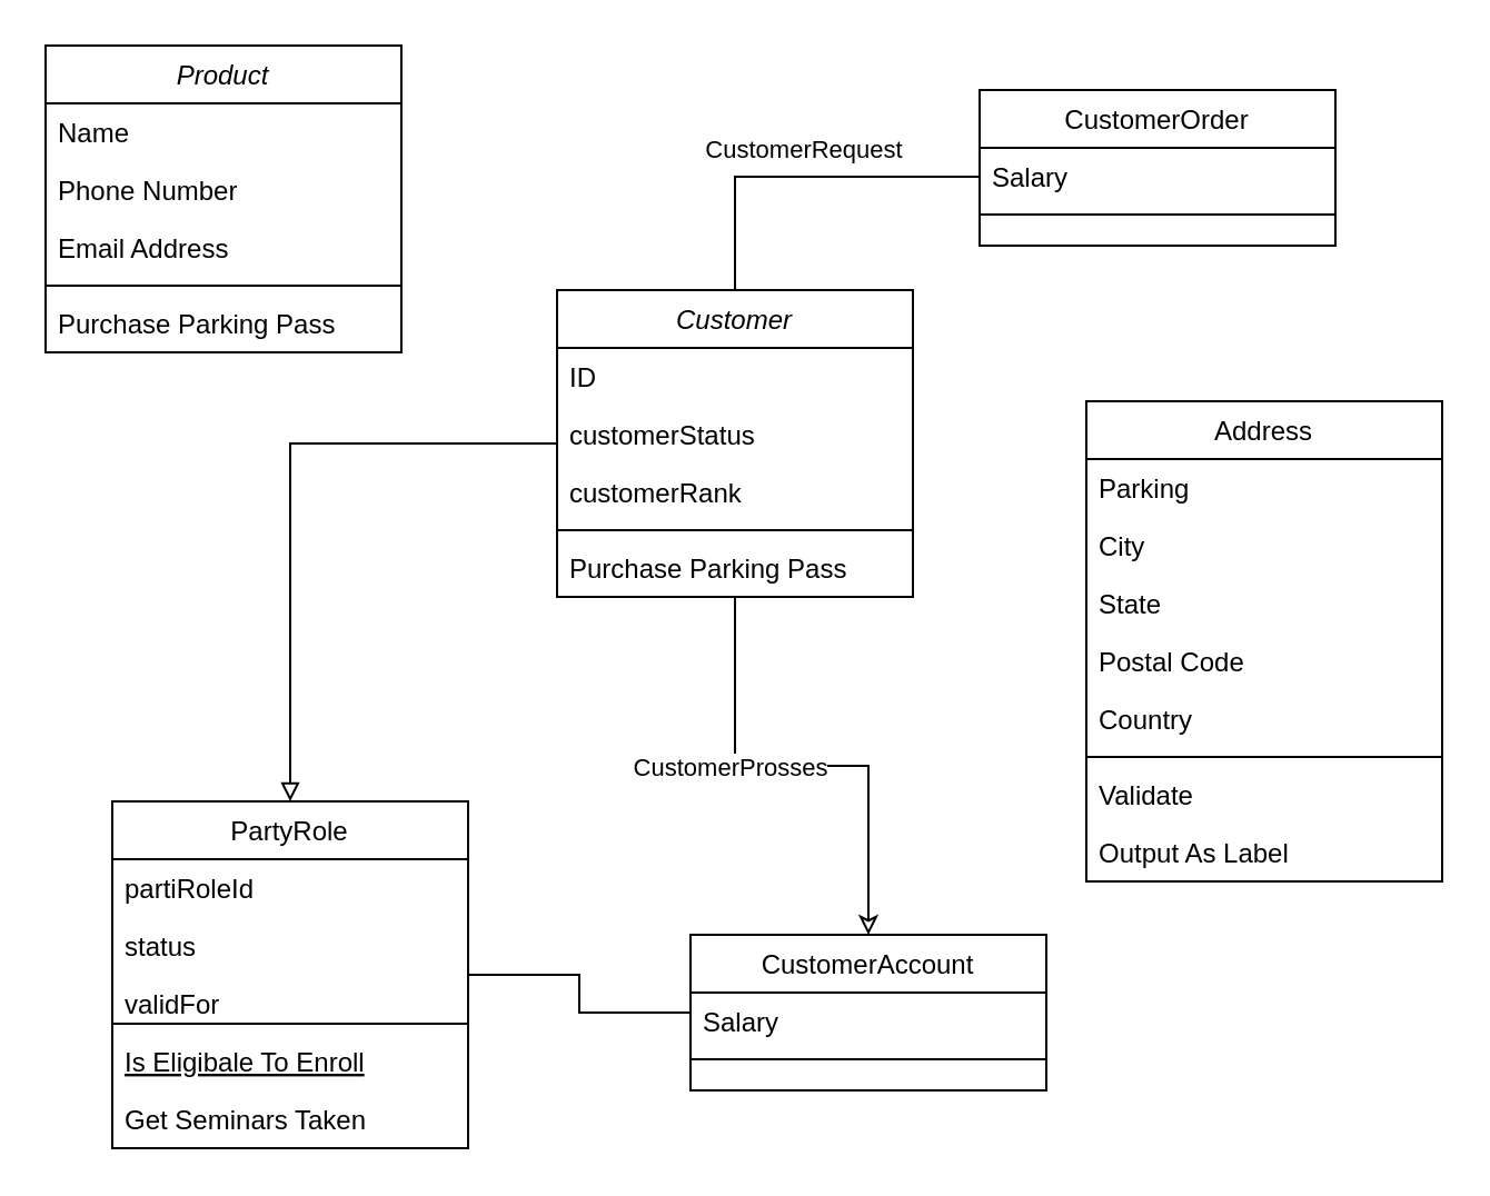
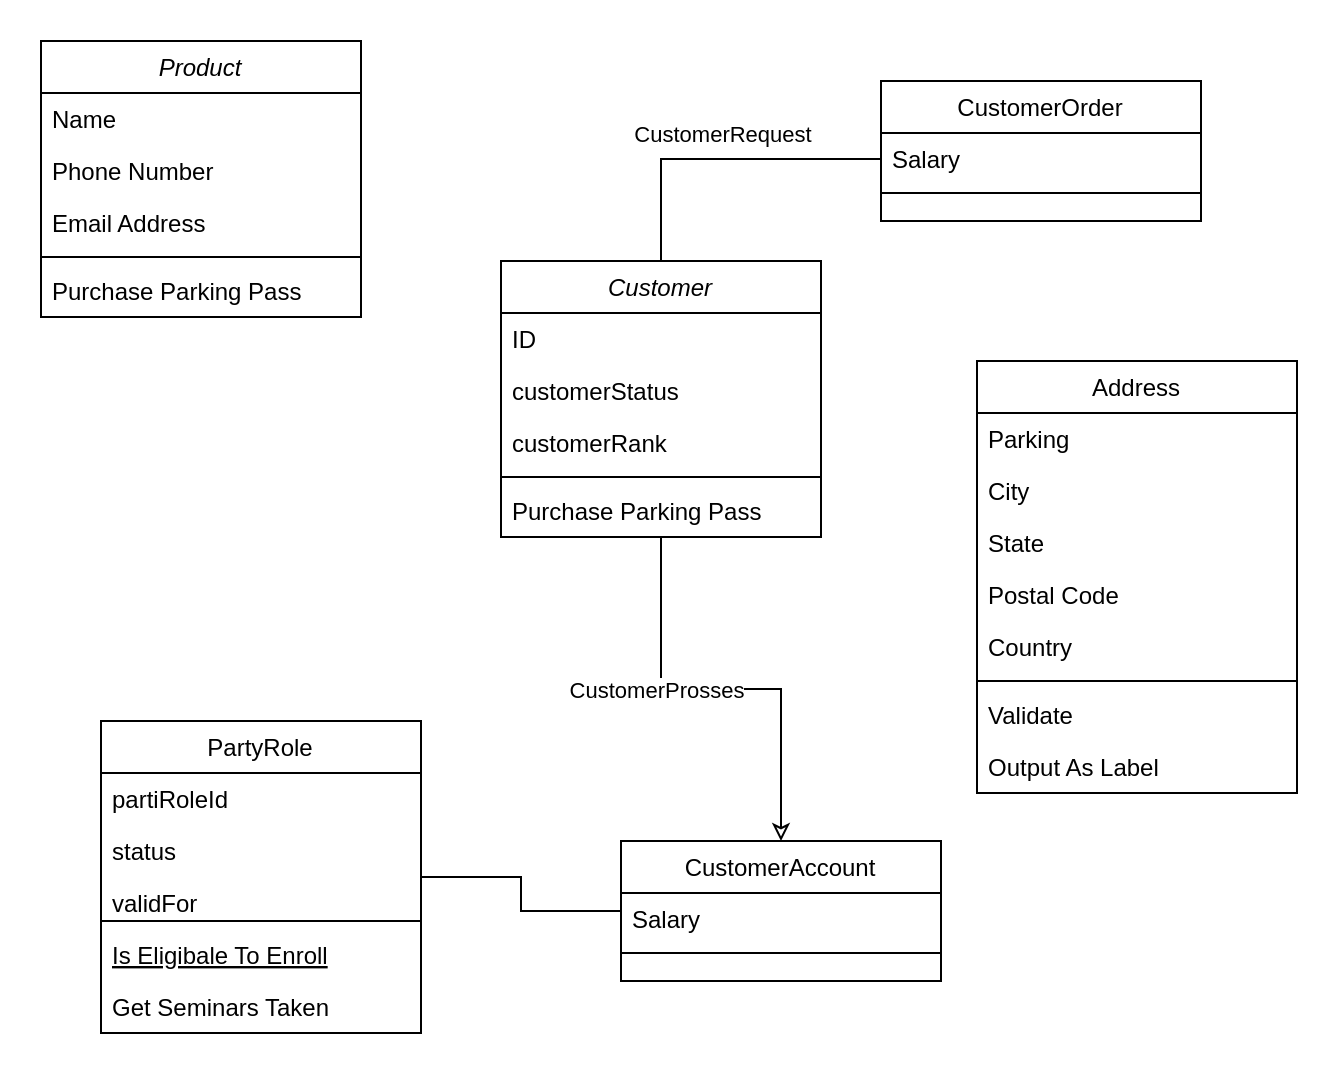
  <mxCell id="0" />
  <mxCell id="1" parent="0" />
- <mxCell id="2" style="edgeStyle=orthogonalEdgeStyle;rounded=0;orthogonalLoop=1;jettySize=auto;html=1;endArrow=block;endFill=0;" edge="1" parent="1" source="5" target="11"><mxGeometry relative="1" as="geometry" /></mxCell>
  <mxCell id="3" style="edgeStyle=orthogonalEdgeStyle;rounded=0;orthogonalLoop=1;jettySize=auto;html=1;endArrow=classic;endFill=0;" edge="1" parent="1" source="5" target="19"><mxGeometry relative="1" as="geometry" /></mxCell>
  <mxCell id="4" value="CustomerProsses" style="edgeLabel;html=1;align=center;verticalAlign=middle;resizable=0;points=[];" vertex="1" connectable="0" parent="3"><mxGeometry x="-0.283" y="-3" relative="1" as="geometry"><mxPoint x="-3" y="-3" as="offset" /></mxGeometry></mxCell>
  <mxCell id="5" value="Customer" style="swimlane;fontStyle=2;align=center;verticalAlign=top;childLayout=stackLayout;horizontal=1;startSize=26;horizontalStack=0;resizeParent=1;resizeLast=0;collapsible=1;marginBottom=0;rounded=0;shadow=0;strokeWidth=1;" parent="1" vertex="1"><mxGeometry x="250" y="130" width="160" height="138" as="geometry"><mxRectangle x="230" y="140" width="160" height="26" as="alternateBounds" /></mxGeometry></mxCell>
  <mxCell id="6" value="ID" style="text;align=left;verticalAlign=top;spacingLeft=4;spacingRight=4;overflow=hidden;rotatable=0;points=[[0,0.5],[1,0.5]];portConstraint=eastwest;" parent="5" vertex="1"><mxGeometry y="26" width="160" height="26" as="geometry" /></mxCell>
  <mxCell id="7" value="customerStatus" style="text;align=left;verticalAlign=top;spacingLeft=4;spacingRight=4;overflow=hidden;rotatable=0;points=[[0,0.5],[1,0.5]];portConstraint=eastwest;rounded=0;shadow=0;html=0;" parent="5" vertex="1"><mxGeometry y="52" width="160" height="26" as="geometry" /></mxCell>
  <mxCell id="8" value="customerRank" style="text;align=left;verticalAlign=top;spacingLeft=4;spacingRight=4;overflow=hidden;rotatable=0;points=[[0,0.5],[1,0.5]];portConstraint=eastwest;rounded=0;shadow=0;html=0;" parent="5" vertex="1"><mxGeometry y="78" width="160" height="26" as="geometry" /></mxCell>
  <mxCell id="9" value="" style="line;html=1;strokeWidth=1;align=left;verticalAlign=middle;spacingTop=-1;spacingLeft=3;spacingRight=3;rotatable=0;labelPosition=right;points=[];portConstraint=eastwest;" parent="5" vertex="1"><mxGeometry y="104" width="160" height="8" as="geometry" /></mxCell>
  <mxCell id="10" value="Purchase Parking Pass" style="text;align=left;verticalAlign=top;spacingLeft=4;spacingRight=4;overflow=hidden;rotatable=0;points=[[0,0.5],[1,0.5]];portConstraint=eastwest;" parent="5" vertex="1"><mxGeometry y="112" width="160" height="26" as="geometry" /></mxCell>
  <mxCell id="11" value="PartyRole" style="swimlane;fontStyle=0;align=center;verticalAlign=top;childLayout=stackLayout;horizontal=1;startSize=26;horizontalStack=0;resizeParent=1;resizeLast=0;collapsible=1;marginBottom=0;rounded=0;shadow=0;strokeWidth=1;" parent="1" vertex="1"><mxGeometry x="50" y="360" width="160" height="156" as="geometry"><mxRectangle x="130" y="380" width="160" height="26" as="alternateBounds" /></mxGeometry></mxCell>
  <mxCell id="12" value="partiRoleId" style="text;align=left;verticalAlign=top;spacingLeft=4;spacingRight=4;overflow=hidden;rotatable=0;points=[[0,0.5],[1,0.5]];portConstraint=eastwest;" parent="11" vertex="1"><mxGeometry y="26" width="160" height="26" as="geometry" /></mxCell>
  <mxCell id="13" value="status" style="text;align=left;verticalAlign=top;spacingLeft=4;spacingRight=4;overflow=hidden;rotatable=0;points=[[0,0.5],[1,0.5]];portConstraint=eastwest;rounded=0;shadow=0;html=0;" parent="11" vertex="1"><mxGeometry y="52" width="160" height="26" as="geometry" /></mxCell>
  <mxCell id="14" value="validFor" style="text;align=left;verticalAlign=top;spacingLeft=4;spacingRight=4;overflow=hidden;rotatable=0;points=[[0,0.5],[1,0.5]];portConstraint=eastwest;rounded=0;shadow=0;html=0;" vertex="1" parent="11"><mxGeometry y="78" width="160" height="18" as="geometry" /></mxCell>
  <mxCell id="15" value="" style="line;html=1;strokeWidth=1;align=left;verticalAlign=middle;spacingTop=-1;spacingLeft=3;spacingRight=3;rotatable=0;labelPosition=right;points=[];portConstraint=eastwest;" parent="11" vertex="1"><mxGeometry y="96" width="160" height="8" as="geometry" /></mxCell>
  <mxCell id="16" value="Is Eligibale To Enroll" style="text;align=left;verticalAlign=top;spacingLeft=4;spacingRight=4;overflow=hidden;rotatable=0;points=[[0,0.5],[1,0.5]];portConstraint=eastwest;fontStyle=4" parent="11" vertex="1"><mxGeometry y="104" width="160" height="26" as="geometry" /></mxCell>
  <mxCell id="17" value="Get Seminars Taken" style="text;align=left;verticalAlign=top;spacingLeft=4;spacingRight=4;overflow=hidden;rotatable=0;points=[[0,0.5],[1,0.5]];portConstraint=eastwest;" parent="11" vertex="1"><mxGeometry y="130" width="160" height="26" as="geometry" /></mxCell>
  <mxCell id="18" style="edgeStyle=orthogonalEdgeStyle;rounded=0;orthogonalLoop=1;jettySize=auto;html=1;endArrow=none;endFill=0;" edge="1" parent="1" source="19" target="11"><mxGeometry relative="1" as="geometry" /></mxCell>
  <mxCell id="19" value="CustomerAccount" style="swimlane;fontStyle=0;align=center;verticalAlign=top;childLayout=stackLayout;horizontal=1;startSize=26;horizontalStack=0;resizeParent=1;resizeLast=0;collapsible=1;marginBottom=0;rounded=0;shadow=0;strokeWidth=1;" parent="1" vertex="1"><mxGeometry x="310" y="420" width="160" height="70" as="geometry"><mxRectangle x="340" y="380" width="170" height="26" as="alternateBounds" /></mxGeometry></mxCell>
  <mxCell id="20" value="Salary" style="text;align=left;verticalAlign=top;spacingLeft=4;spacingRight=4;overflow=hidden;rotatable=0;points=[[0,0.5],[1,0.5]];portConstraint=eastwest;" parent="19" vertex="1"><mxGeometry y="26" width="160" height="26" as="geometry" /></mxCell>
  <mxCell id="21" value="" style="line;html=1;strokeWidth=1;align=left;verticalAlign=middle;spacingTop=-1;spacingLeft=3;spacingRight=3;rotatable=0;labelPosition=right;points=[];portConstraint=eastwest;" parent="19" vertex="1"><mxGeometry y="52" width="160" height="8" as="geometry" /></mxCell>
  <mxCell id="22" value="Address" style="swimlane;fontStyle=0;align=center;verticalAlign=top;childLayout=stackLayout;horizontal=1;startSize=26;horizontalStack=0;resizeParent=1;resizeLast=0;collapsible=1;marginBottom=0;rounded=0;shadow=0;strokeWidth=1;" parent="1" vertex="1"><mxGeometry x="488" y="180" width="160" height="216" as="geometry"><mxRectangle x="550" y="140" width="160" height="26" as="alternateBounds" /></mxGeometry></mxCell>
  <mxCell id="23" value="Parking" style="text;align=left;verticalAlign=top;spacingLeft=4;spacingRight=4;overflow=hidden;rotatable=0;points=[[0,0.5],[1,0.5]];portConstraint=eastwest;" parent="22" vertex="1"><mxGeometry y="26" width="160" height="26" as="geometry" /></mxCell>
  <mxCell id="24" value="City" style="text;align=left;verticalAlign=top;spacingLeft=4;spacingRight=4;overflow=hidden;rotatable=0;points=[[0,0.5],[1,0.5]];portConstraint=eastwest;rounded=0;shadow=0;html=0;" parent="22" vertex="1"><mxGeometry y="52" width="160" height="26" as="geometry" /></mxCell>
  <mxCell id="25" value="State" style="text;align=left;verticalAlign=top;spacingLeft=4;spacingRight=4;overflow=hidden;rotatable=0;points=[[0,0.5],[1,0.5]];portConstraint=eastwest;rounded=0;shadow=0;html=0;" parent="22" vertex="1"><mxGeometry y="78" width="160" height="26" as="geometry" /></mxCell>
  <mxCell id="26" value="Postal Code" style="text;align=left;verticalAlign=top;spacingLeft=4;spacingRight=4;overflow=hidden;rotatable=0;points=[[0,0.5],[1,0.5]];portConstraint=eastwest;rounded=0;shadow=0;html=0;" parent="22" vertex="1"><mxGeometry y="104" width="160" height="26" as="geometry" /></mxCell>
  <mxCell id="27" value="Country" style="text;align=left;verticalAlign=top;spacingLeft=4;spacingRight=4;overflow=hidden;rotatable=0;points=[[0,0.5],[1,0.5]];portConstraint=eastwest;rounded=0;shadow=0;html=0;" parent="22" vertex="1"><mxGeometry y="130" width="160" height="26" as="geometry" /></mxCell>
  <mxCell id="28" value="" style="line;html=1;strokeWidth=1;align=left;verticalAlign=middle;spacingTop=-1;spacingLeft=3;spacingRight=3;rotatable=0;labelPosition=right;points=[];portConstraint=eastwest;" parent="22" vertex="1"><mxGeometry y="156" width="160" height="8" as="geometry" /></mxCell>
  <mxCell id="29" value="Validate" style="text;align=left;verticalAlign=top;spacingLeft=4;spacingRight=4;overflow=hidden;rotatable=0;points=[[0,0.5],[1,0.5]];portConstraint=eastwest;" parent="22" vertex="1"><mxGeometry y="164" width="160" height="26" as="geometry" /></mxCell>
  <mxCell id="30" value="Output As Label" style="text;align=left;verticalAlign=top;spacingLeft=4;spacingRight=4;overflow=hidden;rotatable=0;points=[[0,0.5],[1,0.5]];portConstraint=eastwest;" parent="22" vertex="1"><mxGeometry y="190" width="160" height="26" as="geometry" /></mxCell>
  <mxCell id="31" value="Product" style="swimlane;fontStyle=2;align=center;verticalAlign=top;childLayout=stackLayout;horizontal=1;startSize=26;horizontalStack=0;resizeParent=1;resizeLast=0;collapsible=1;marginBottom=0;rounded=0;shadow=0;strokeWidth=1;" vertex="1" parent="1"><mxGeometry x="20" y="20" width="160" height="138" as="geometry"><mxRectangle x="230" y="140" width="160" height="26" as="alternateBounds" /></mxGeometry></mxCell>
  <mxCell id="32" value="Name" style="text;align=left;verticalAlign=top;spacingLeft=4;spacingRight=4;overflow=hidden;rotatable=0;points=[[0,0.5],[1,0.5]];portConstraint=eastwest;" vertex="1" parent="31"><mxGeometry y="26" width="160" height="26" as="geometry" /></mxCell>
  <mxCell id="33" value="Phone Number" style="text;align=left;verticalAlign=top;spacingLeft=4;spacingRight=4;overflow=hidden;rotatable=0;points=[[0,0.5],[1,0.5]];portConstraint=eastwest;rounded=0;shadow=0;html=0;" vertex="1" parent="31"><mxGeometry y="52" width="160" height="26" as="geometry" /></mxCell>
  <mxCell id="34" value="Email Address" style="text;align=left;verticalAlign=top;spacingLeft=4;spacingRight=4;overflow=hidden;rotatable=0;points=[[0,0.5],[1,0.5]];portConstraint=eastwest;rounded=0;shadow=0;html=0;" vertex="1" parent="31"><mxGeometry y="78" width="160" height="26" as="geometry" /></mxCell>
  <mxCell id="35" value="" style="line;html=1;strokeWidth=1;align=left;verticalAlign=middle;spacingTop=-1;spacingLeft=3;spacingRight=3;rotatable=0;labelPosition=right;points=[];portConstraint=eastwest;" vertex="1" parent="31"><mxGeometry y="104" width="160" height="8" as="geometry" /></mxCell>
  <mxCell id="36" value="Purchase Parking Pass" style="text;align=left;verticalAlign=top;spacingLeft=4;spacingRight=4;overflow=hidden;rotatable=0;points=[[0,0.5],[1,0.5]];portConstraint=eastwest;" vertex="1" parent="31"><mxGeometry y="112" width="160" height="26" as="geometry" /></mxCell>
  <mxCell id="37" value="CustomerOrder" style="swimlane;fontStyle=0;align=center;verticalAlign=top;childLayout=stackLayout;horizontal=1;startSize=26;horizontalStack=0;resizeParent=1;resizeLast=0;collapsible=1;marginBottom=0;rounded=0;shadow=0;strokeWidth=1;" vertex="1" parent="1"><mxGeometry x="440" y="40" width="160" height="70" as="geometry"><mxRectangle x="340" y="380" width="170" height="26" as="alternateBounds" /></mxGeometry></mxCell>
  <mxCell id="38" value="Salary" style="text;align=left;verticalAlign=top;spacingLeft=4;spacingRight=4;overflow=hidden;rotatable=0;points=[[0,0.5],[1,0.5]];portConstraint=eastwest;" vertex="1" parent="37"><mxGeometry y="26" width="160" height="26" as="geometry" /></mxCell>
  <mxCell id="39" value="" style="line;html=1;strokeWidth=1;align=left;verticalAlign=middle;spacingTop=-1;spacingLeft=3;spacingRight=3;rotatable=0;labelPosition=right;points=[];portConstraint=eastwest;" vertex="1" parent="37"><mxGeometry y="52" width="160" height="8" as="geometry" /></mxCell>
  <mxCell id="40" style="edgeStyle=orthogonalEdgeStyle;rounded=0;orthogonalLoop=1;jettySize=auto;html=1;endArrow=none;endFill=0;" edge="1" parent="1" source="38" target="5"><mxGeometry relative="1" as="geometry" /></mxCell>
  <mxCell id="41" value="CustomerRequest" style="edgeLabel;html=1;align=center;verticalAlign=middle;resizable=0;points=[];" vertex="1" connectable="0" parent="40"><mxGeometry x="-0.056" y="-2" relative="1" as="geometry"><mxPoint x="-4" y="-11" as="offset" /></mxGeometry></mxCell>
